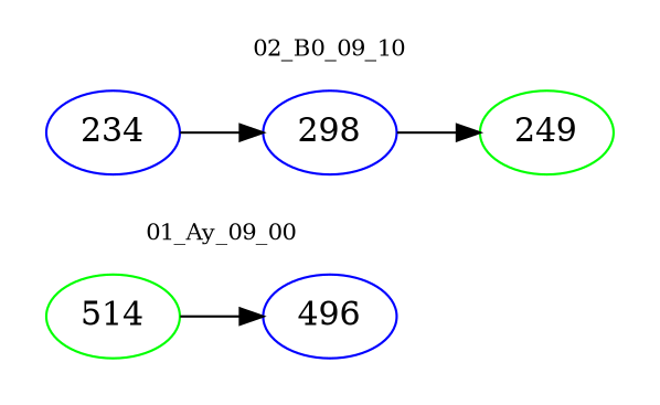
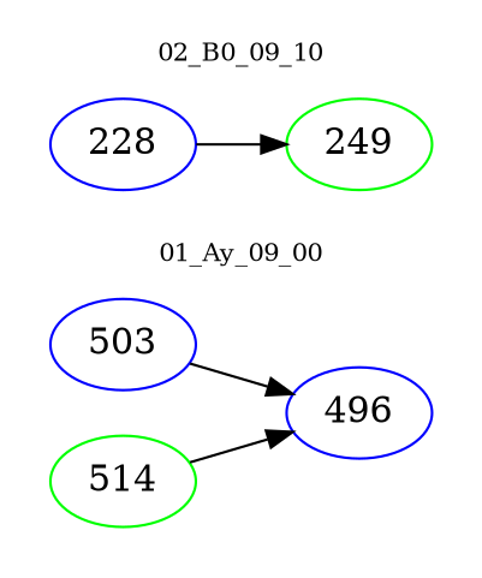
  digraph {
    rankdir=LR
    node [color=blue]
    edge [color=black]
+   n1 [label=503]
    n2 [label=496]
    n3 [color=green label=514]
-   n4 [label=234]
-   n5 [label=298]
+   n5 [label=228]
    n6 [color=green label=249]
    subgraph cluster_1 {
      color=white
      fontsize=10
      label="01_Ay_09_00"
+     n1
      n2
      n3
    }
    subgraph cluster_2 {
      color=white
      fontsize=10
      label="02_B0_09_10"
-     n4
      n5
      n6
    }
+   n1 -> n2
    n3 -> n2
-   n4 -> n5
    n5 -> n6
  }
